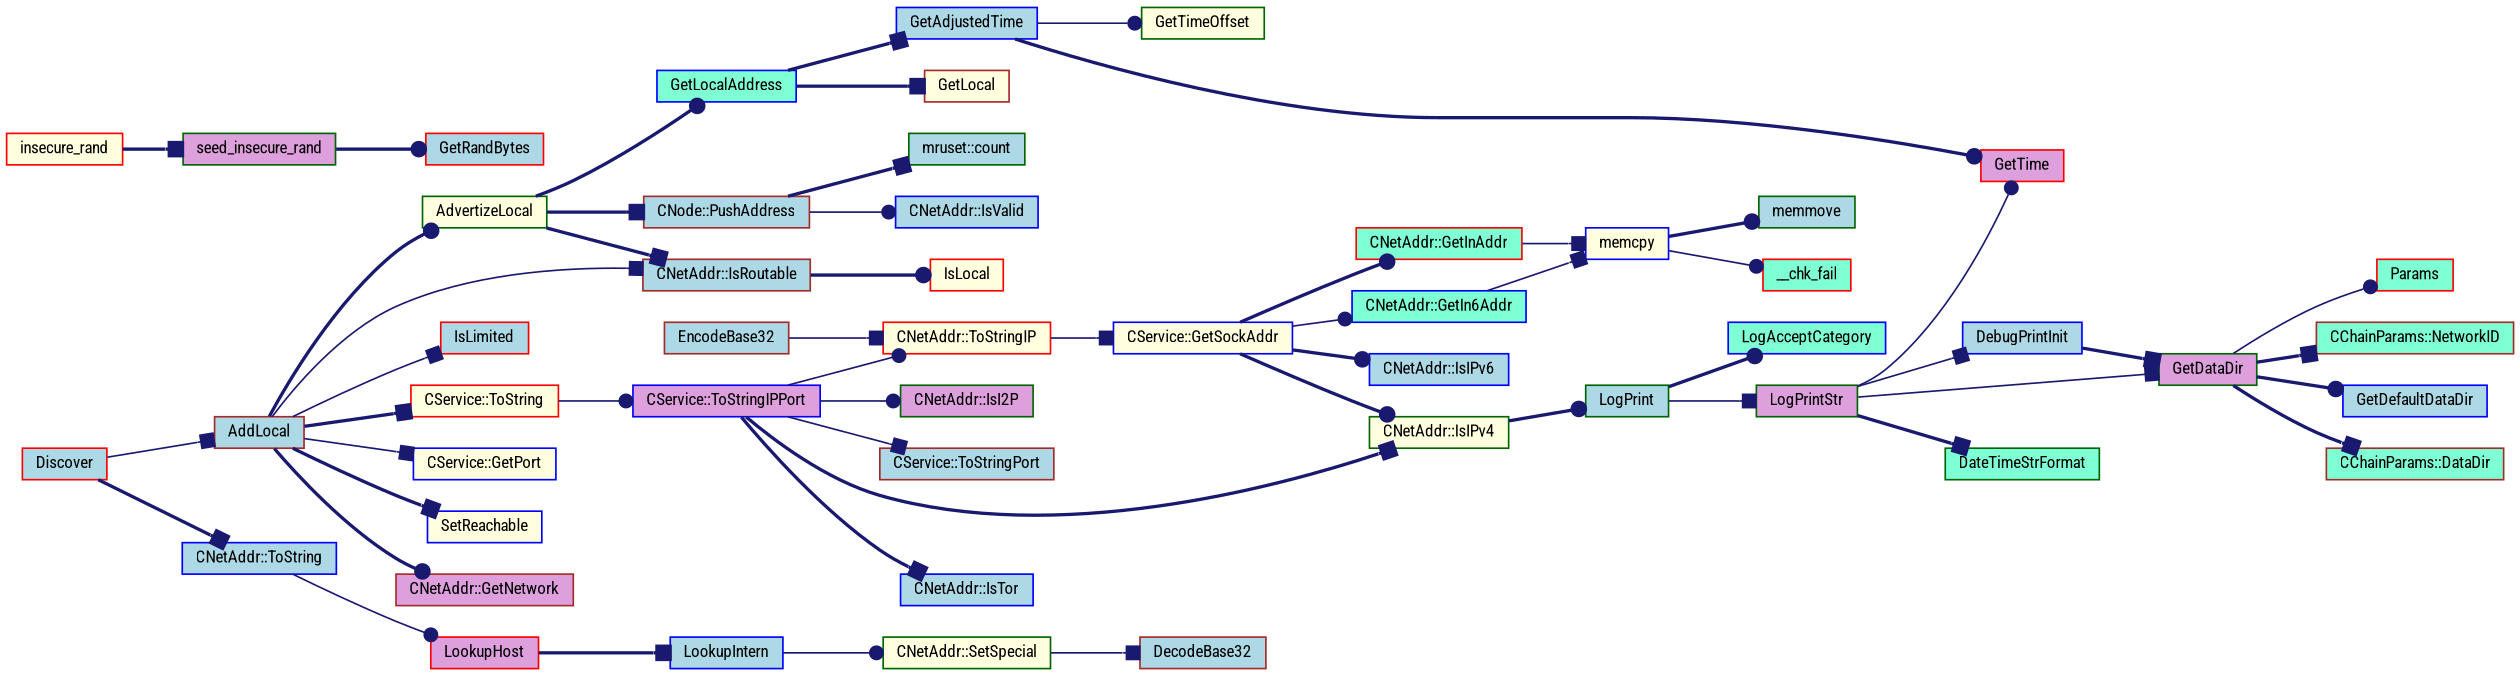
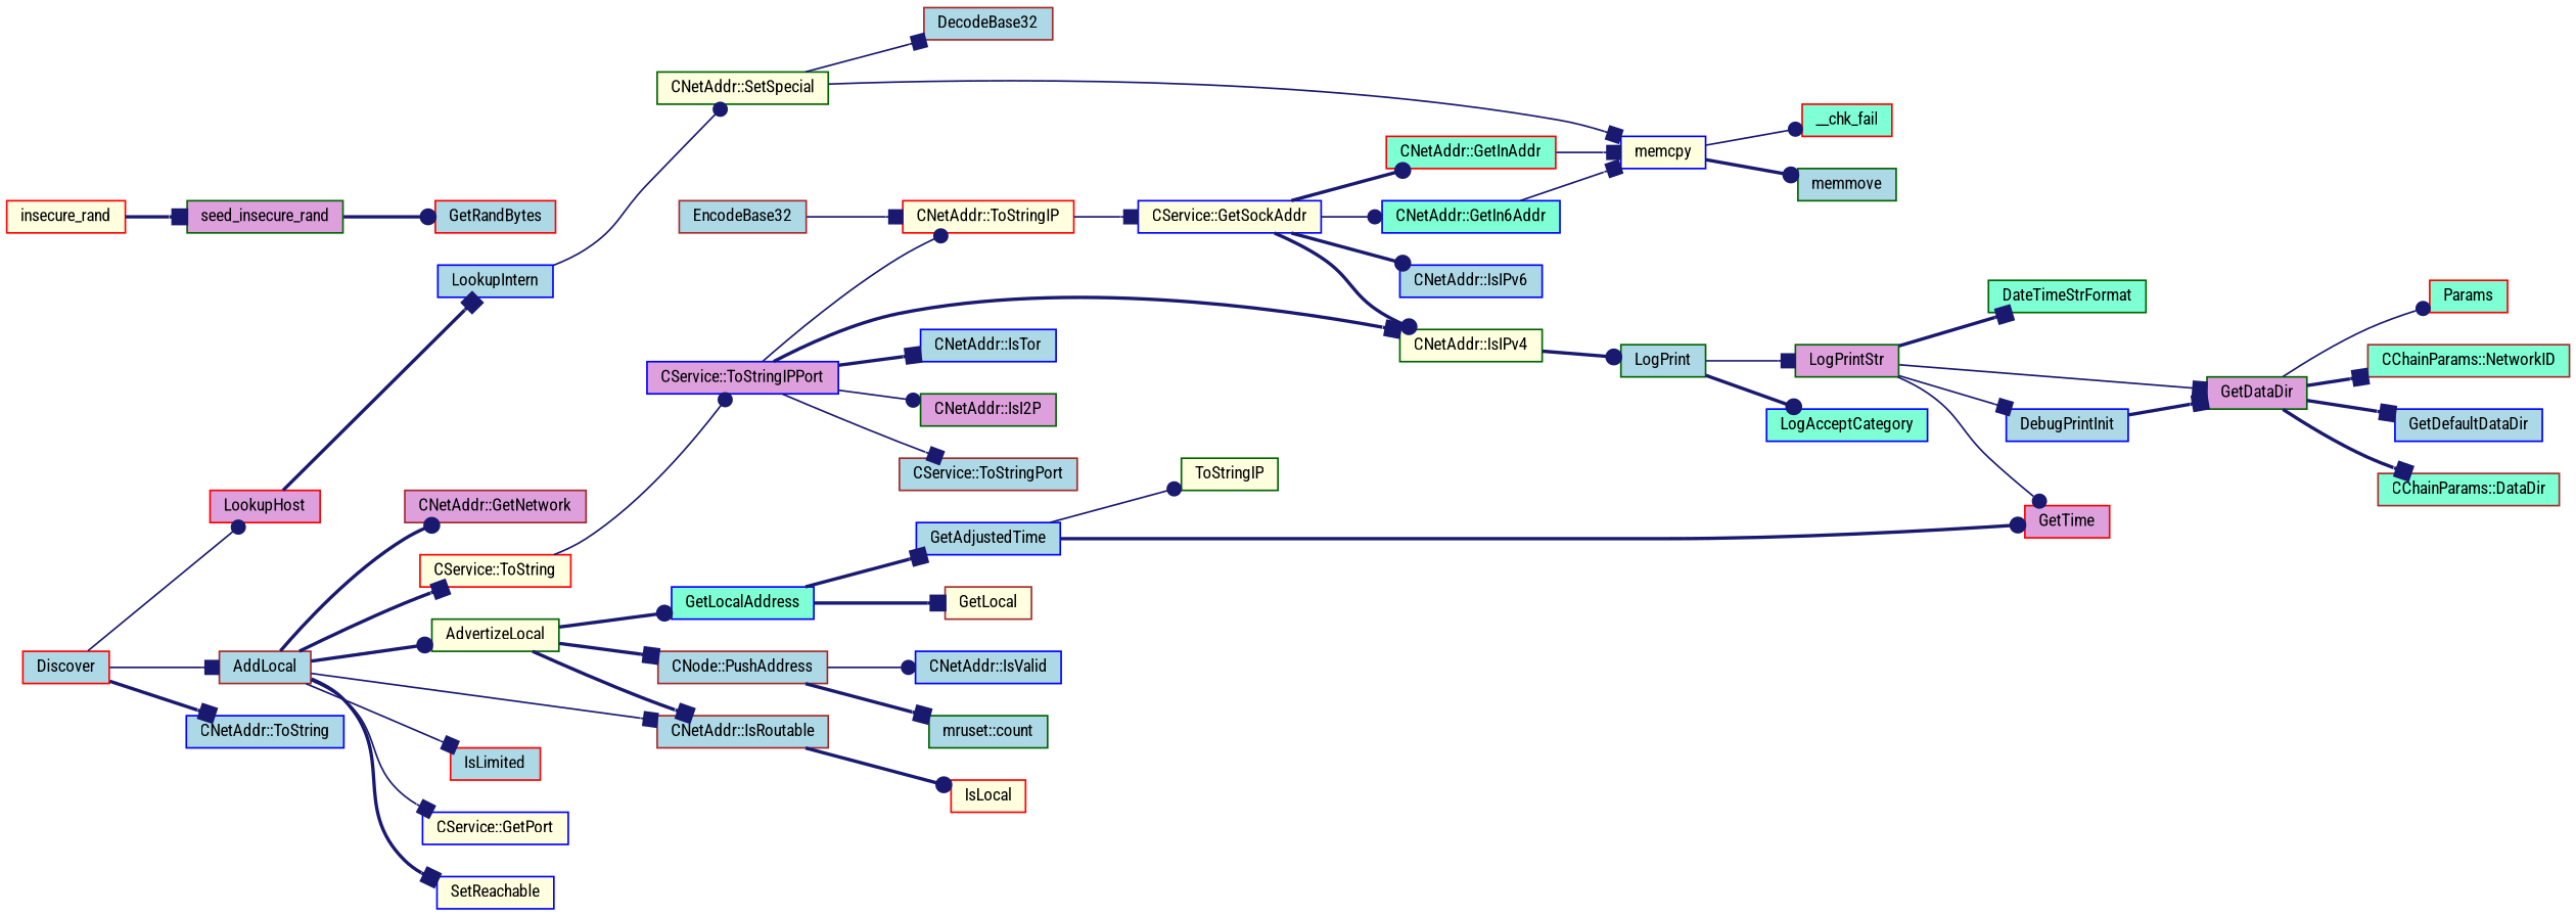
  digraph {
    fontname="Roboto Condensed"
    rankdir=LR
    node [color=blue fillcolor=lightblue fontname="Roboto Condensed" fontsize=10 shape=record style=filled]
    edge [arrowhead=box color=midnightblue fontname="Roboto Condensed" fontsize=10 labelfontname=Helvetica labelfontsize=10 style=bold]
    n1 [color=red fontcolor=black height=0.2 label=Discover width=0.4]
    n2 [color=red fillcolor=plum height=0.2 label=LookupHost width=0.4]
    n3 [color=brown height=0.2 label=AddLocal width=0.4]
    n4 [height=0.2 label="CNetAddr::ToString" width=0.4]
    n5 [height=0.2 label=LookupIntern width=0.4]
    n6 [color=brown height=0.2 label="CNetAddr::IsRoutable" width=0.4]
    n7 [color=red height=0.2 label=IsLimited width=0.4]
    n8 [color=red fillcolor=lightyellow height=0.2 label="CService::ToString" width=0.4]
    n9 [fillcolor=lightyellow height=0.2 label="CService::GetPort" width=0.4]
    n10 [fillcolor=lightyellow height=0.2 label=SetReachable width=0.4]
    n11 [color=brown fillcolor=plum height=0.2 label="CNetAddr::GetNetwork" width=0.4]
    n12 [color=darkgreen fillcolor=lightyellow height=0.2 label=AdvertizeLocal width=0.4]
    n13 [color=darkgreen fillcolor=lightyellow height=0.2 label="CNetAddr::SetSpecial" width=0.4]
    n14 [color=brown height=0.2 label=DecodeBase32 width=0.4]
    n15 [fillcolor=lightyellow height=0.2 label=memcpy width=0.4]
    n16 [color=darkgreen height=0.2 label=memmove width=0.4]
    n17 [color=red fillcolor=aquamarine height=0.2 label=__chk_fail width=0.4]
    n18 [color=red fillcolor=lightyellow height=0.2 label=IsLocal width=0.4]
    n19 [fillcolor=plum height=0.2 label="CService::ToStringIPPort" width=0.4]
    n20 [fillcolor=aquamarine height=0.2 label=GetLocalAddress width=0.4]
    n21 [color=brown height=0.2 label="CNode::PushAddress" width=0.4]
    n22 [color=darkgreen fillcolor=lightyellow height=0.2 label="CNetAddr::IsIPv4" width=0.4]
    n23 [height=0.2 label="CNetAddr::IsTor" width=0.4]
    n24 [color=darkgreen fillcolor=plum height=0.2 label="CNetAddr::IsI2P" width=0.4]
    n25 [color=red fillcolor=lightyellow height=0.2 label="CNetAddr::ToStringIP" width=0.4]
    n26 [color=brown height=0.2 label="CService::ToStringPort" width=0.4]
    n27 [color=darkgreen height=0.2 label=LogPrint width=0.4]
    n28 [fillcolor=lightyellow height=0.2 label="CService::GetSockAddr" width=0.4]
    n29 [color=brown height=0.2 label=EncodeBase32 width=0.4]
    n30 [color=red fillcolor=aquamarine height=0.2 label="CNetAddr::GetInAddr" width=0.4]
    n31 [height=0.2 label="CNetAddr::IsIPv6" width=0.4]
    n32 [fillcolor=aquamarine height=0.2 label="CNetAddr::GetIn6Addr" width=0.4]
    n33 [color=brown fillcolor=lightyellow height=0.2 label=GetLocal width=0.4]
    n34 [height=0.2 label=GetAdjustedTime width=0.4]
    n35 [height=0.2 label="CNetAddr::IsValid" width=0.4]
    n36 [color=darkgreen height=0.2 label="mruset::count" width=0.4]
    n37 [color=red fillcolor=plum height=0.2 label=GetTime width=0.4]
-   n38 [color=darkgreen fillcolor=lightyellow height=0.2 label=GetTimeOffset width=0.4]
+   n38 [color=darkgreen fillcolor=lightyellow height=0.2 label=ToStringIP width=0.4]
    n39 [color=red fillcolor=lightyellow height=0.2 label=insecure_rand width=0.4]
    n40 [color=darkgreen fillcolor=plum height=0.2 label=seed_insecure_rand width=0.4]
    n41 [color=red height=0.2 label=GetRandBytes width=0.4]
    n42 [fillcolor=aquamarine height=0.2 label=LogAcceptCategory width=0.4]
    n43 [color=darkgreen fillcolor=plum height=0.2 label=LogPrintStr width=0.4]
    n44 [height=0.2 label=DebugPrintInit width=0.4]
    n45 [color=darkgreen fillcolor=plum height=0.2 label=GetDataDir width=0.4]
    n46 [color=darkgreen fillcolor=aquamarine height=0.2 label=DateTimeStrFormat width=0.4]
    n47 [color=red fillcolor=aquamarine height=0.2 label=Params width=0.4]
    n48 [color=brown fillcolor=aquamarine height=0.2 label="CChainParams::NetworkID" width=0.4]
    n49 [height=0.2 label=GetDefaultDataDir width=0.4]
    n50 [color=brown fillcolor=aquamarine height=0.2 label="CChainParams::DataDir" width=0.4]
-   n4 -> n2 [arrowhead=dot style=solid]
+   n1 -> n2 [arrowhead=dot style=solid]
    n1 -> n3 [style=solid]
    n1 -> n4
    n2 -> n5
    n3 -> n6 [style=solid]
    n3 -> n7 [style=solid]
    n3 -> n8
    n3 -> n9 [style=solid]
    n3 -> n10
    n3 -> n11 [arrowhead=dot]
    n3 -> n12 [arrowhead=dot]
    n5 -> n13 [arrowhead=dot style=solid]
    n6 -> n18 [arrowhead=dot]
    n8 -> n19 [arrowhead=dot style=solid]
    n12 -> n6
    n12 -> n20 [arrowhead=dot]
    n12 -> n21
    n13 -> n14 [style=solid]
+   n13 -> n15 [style=solid]
    n15 -> n16 [arrowhead=dot]
    n15 -> n17 [arrowhead=dot style=solid]
    n19 -> n22
    n19 -> n23
    n19 -> n24 [arrowhead=dot style=solid]
    n19 -> n25 [arrowhead=dot style=solid]
    n19 -> n26 [style=solid]
    n20 -> n33
    n20 -> n34
    n21 -> n35 [arrowhead=dot style=solid]
    n21 -> n36
    n22 -> n27 [arrowhead=dot]
    n25 -> n28 [style=solid]
    n27 -> n42 [arrowhead=dot]
    n27 -> n43 [style=solid]
    n28 -> n22 [arrowhead=dot]
    n28 -> n30 [arrowhead=dot]
    n28 -> n31 [arrowhead=dot]
    n28 -> n32 [arrowhead=dot style=solid]
    n29 -> n25 [style=solid]
    n30 -> n15 [style=solid]
    n32 -> n15 [style=solid]
    n34 -> n37 [arrowhead=dot]
    n34 -> n38 [arrowhead=dot style=solid]
    n39 -> n40
    n40 -> n41 [arrowhead=dot]
    n43 -> n37 [arrowhead=dot style=solid]
    n43 -> n44 [style=solid]
    n43 -> n45 [style=solid]
    n43 -> n46
    n44 -> n45
    n45 -> n47 [arrowhead=dot style=solid]
    n45 -> n48
-   n45 -> n49 [arrowhead=dot]
+   n45 -> n49
    n45 -> n50
  }
